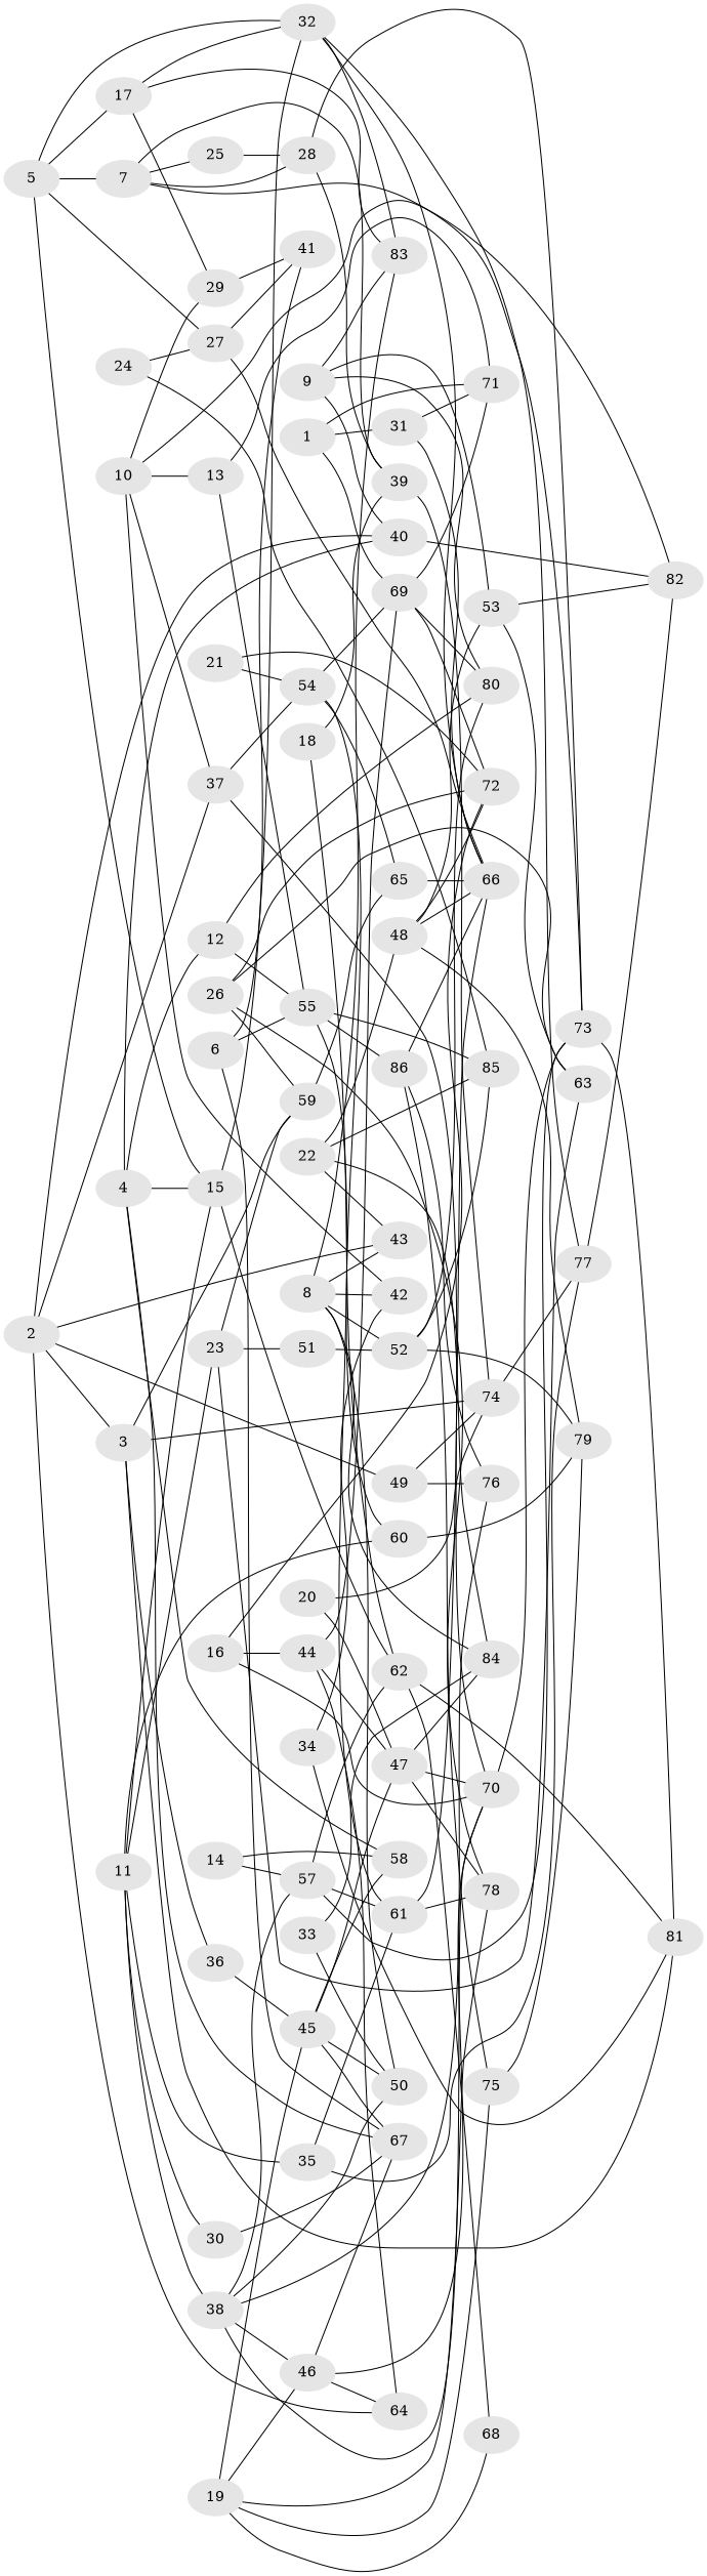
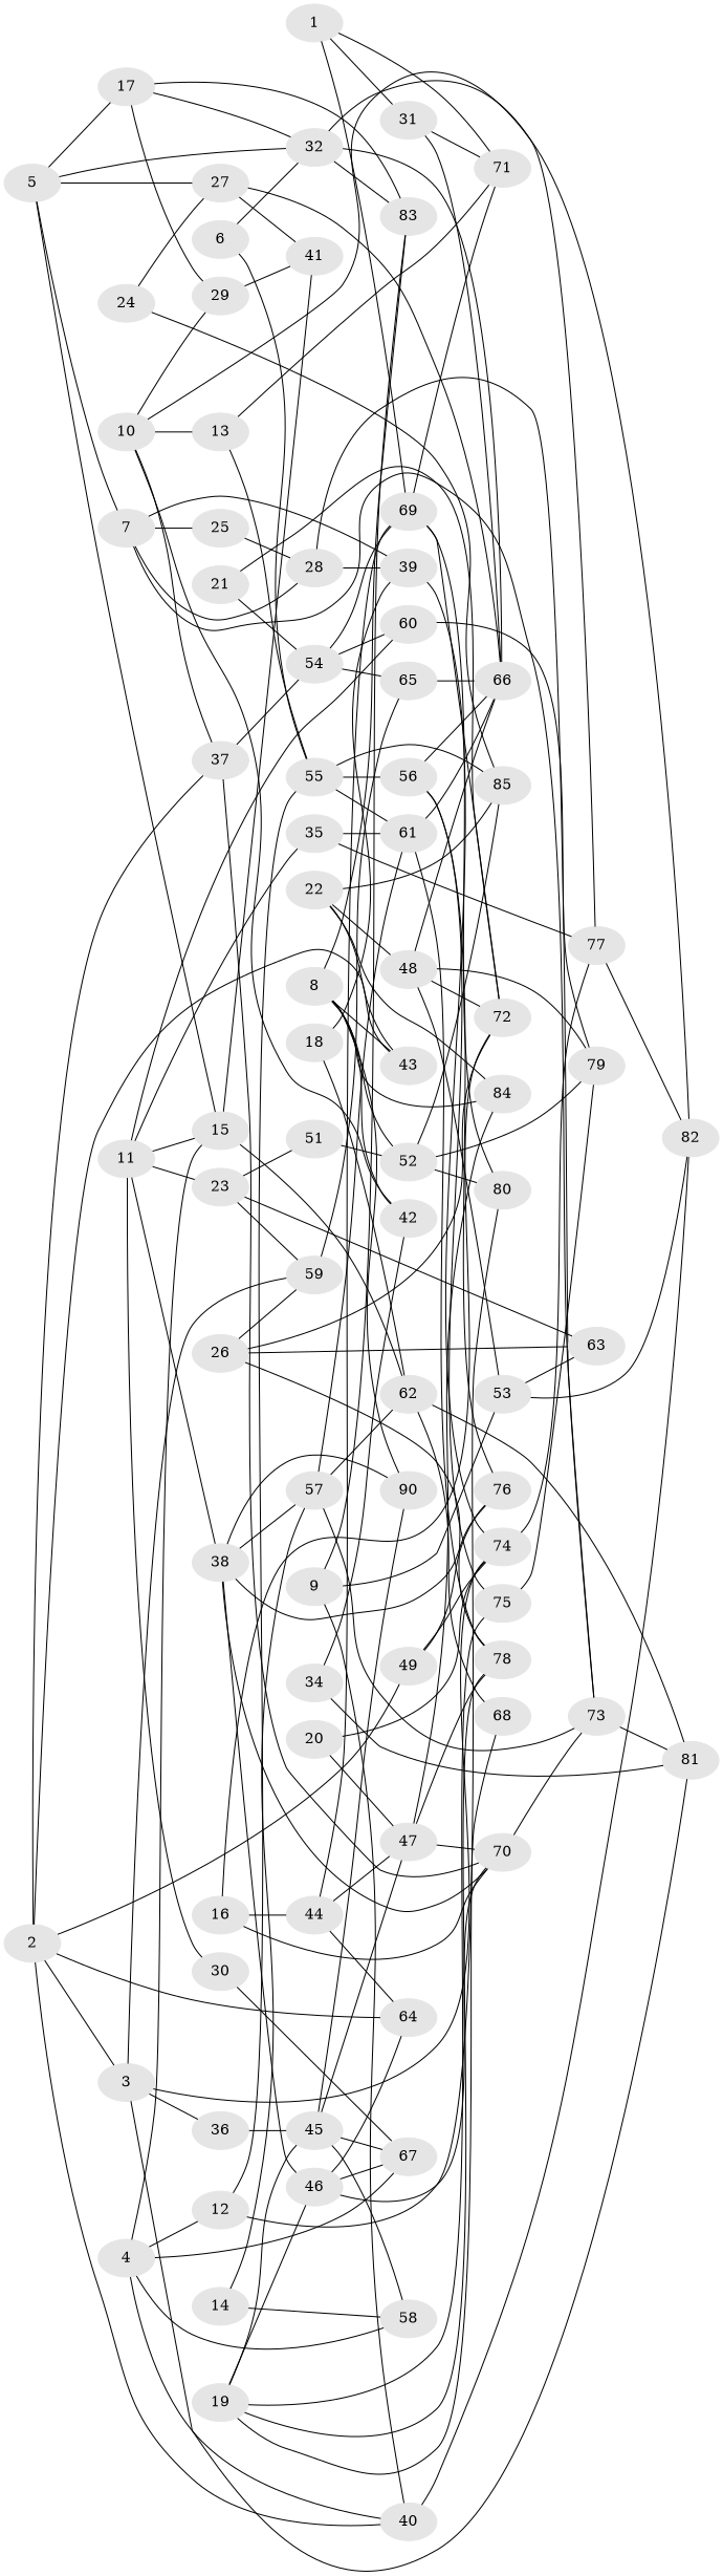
  graph {
    rankdir=LR
    node [color=gray90 style=filled]
    1
    31
    69
    71
    66
    80
    72
    2
    3
    37
    43
    49
    64
    40
    36
    59
    74
    81
    70
    54
    76
    60
    79
    45
    65
    77
    4
    12
    15
    58
    67
    55
    41
    62
    82
    5
    7
    17
    27
    32
    25
    28
    39
    73
    83
    29
    6
    85
    61
-   56 [label=86]
+   56
    8
    42
-   50
+   50 [label=90]
    52
    84
    9
    53
    63
    10
    13
    11
    23
    30
    35
    38
    51
    57
    46
    14
    68
    16
    44
    47
    18
    19
    75
    78
    20
    21
    22
    48
    24
    26
-   33
    34
    1 -- 31
    1 -- 69
    1 -- 71
    31 -- 71
    31 -- 66
    69 -- 71
    69 -- 80
    69 -- 72
    2 -- 3
    2 -- 37
    2 -- 43
    2 -- 49
    2 -- 64
    2 -- 40
    3 -- 36
    3 -- 59
    3 -- 74
    3 -- 81
    37 -- 70
    37 -- 54
    49 -- 74
    49 -- 76
    40 -- 82
    36 -- 45
    59 -- 65
    74 -- 77
    70 -- 73
    54 -- 69
    54 -- 60
    54 -- 65
    60 -- 79
    45 -- 58
    45 -- 67
    45 -- 50
    45 -- 47
    65 -- 66
    77 -- 82
    4 -- 40
    4 -- 12
    4 -- 15
    4 -- 58
    4 -- 67
    12 -- 80
    12 -- 55
    15 -- 41
    15 -- 62
    55 -- 85
    55 -- 61
    55 -- 56
    62 -- 81
    62 -- 68
    5 -- 15
    5 -- 7
    5 -- 17
    5 -- 27
    5 -- 32
    7 -- 25
    7 -- 28
    7 -- 39
    7 -- 73
    17 -- 32
    17 -- 83
    17 -- 29
    27 -- 66
    27 -- 41
    32 -- 66
    32 -- 77
    32 -- 83
    25 -- 28
    28 -- 39
    28 -- 73
    39 -- 74
    73 -- 81
    29 -- 41
-   6 -- 67
    6 -- 55
    6 -- 32
    61 -- 66
    61 -- 78
    56 -- 66
    56 -- 76
    56 -- 75
    8 -- 43
    8 -- 83
    8 -- 42
    8 -- 50
    8 -- 52
    8 -- 84
    52 -- 80
    52 -- 79
    52 -- 85
-   9 -- 80
    9 -- 40
    9 -- 83
    9 -- 53
    53 -- 82
    53 -- 63
    10 -- 37
    10 -- 82
    10 -- 29
    10 -- 42
    10 -- 13
    13 -- 71
    13 -- 55
    11 -- 60
    11 -- 15
    11 -- 23
    11 -- 30
    11 -- 35
    11 -- 38
    23 -- 59
    23 -- 63
    23 -- 51
    30 -- 67
    35 -- 77
    35 -- 61
    38 -- 70
    38 -- 76
    38 -- 50
    38 -- 57
    38 -- 46
    51 -- 52
    57 -- 62
    57 -- 73
    57 -- 61
    46 -- 64
    46 -- 70
    46 -- 67
    14 -- 58
    14 -- 57
    16 -- 72
    16 -- 70
    16 -- 44
    44 -- 69
    44 -- 64
    44 -- 47
    47 -- 70
    47 -- 84
    47 -- 78
    18 -- 62
    18 -- 39
    19 -- 45
    19 -- 46
    19 -- 68
    19 -- 75
    19 -- 78
    75 -- 79
    20 -- 74
    20 -- 47
    21 -- 72
    21 -- 54
    22 -- 43
    22 -- 85
    22 -- 84
    22 -- 48
    48 -- 66
    48 -- 72
    48 -- 79
    48 -- 53
    24 -- 27
    24 -- 85
    26 -- 72
    26 -- 59
    26 -- 63
    26 -- 78
-   33 -- 50
-   33 -- 84
    34 -- 81
    34 -- 42
  }
